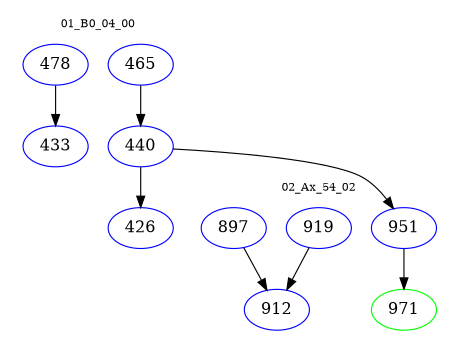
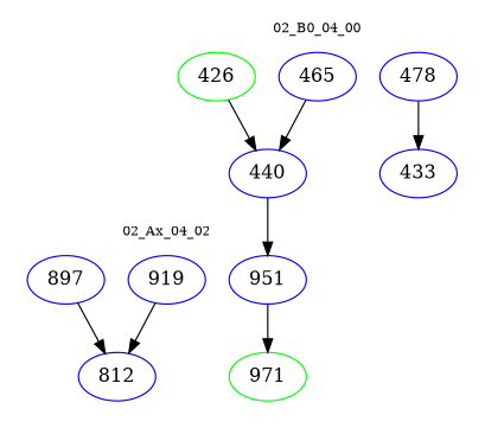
  digraph {
    node [color=blue]
    edge [color=black]
    n1 [label=919]
-   n2 [label=912]
+   n2 [label=812]
    n3 [label=951]
    n4 [label=897]
    n5 [color=green label=971]
    n6 [label=465]
    n7 [label=440]
    n8 [label=478]
-   n9 [label=426]
+   n9 [color=green label=426]
    n10 [label=433]
    subgraph cluster_1 {
      color=white
      fontsize=10
-     label="02_Ax_54_02"
+     label="02_Ax_04_02"
      n1
      n2
      n3
      n4
      n5
    }
    subgraph cluster_2 {
      color=white
      fontsize=10
-     label="01_B0_04_00"
+     label="02_B0_04_00"
      n6
      n7
      n8
      n9
      n10
    }
    n1 -> n2
    n3 -> n5
    n4 -> n2
    n6 -> n7
    n7 -> n3
-   n7 -> n9
+   n9 -> n7
    n8 -> n10
  }
